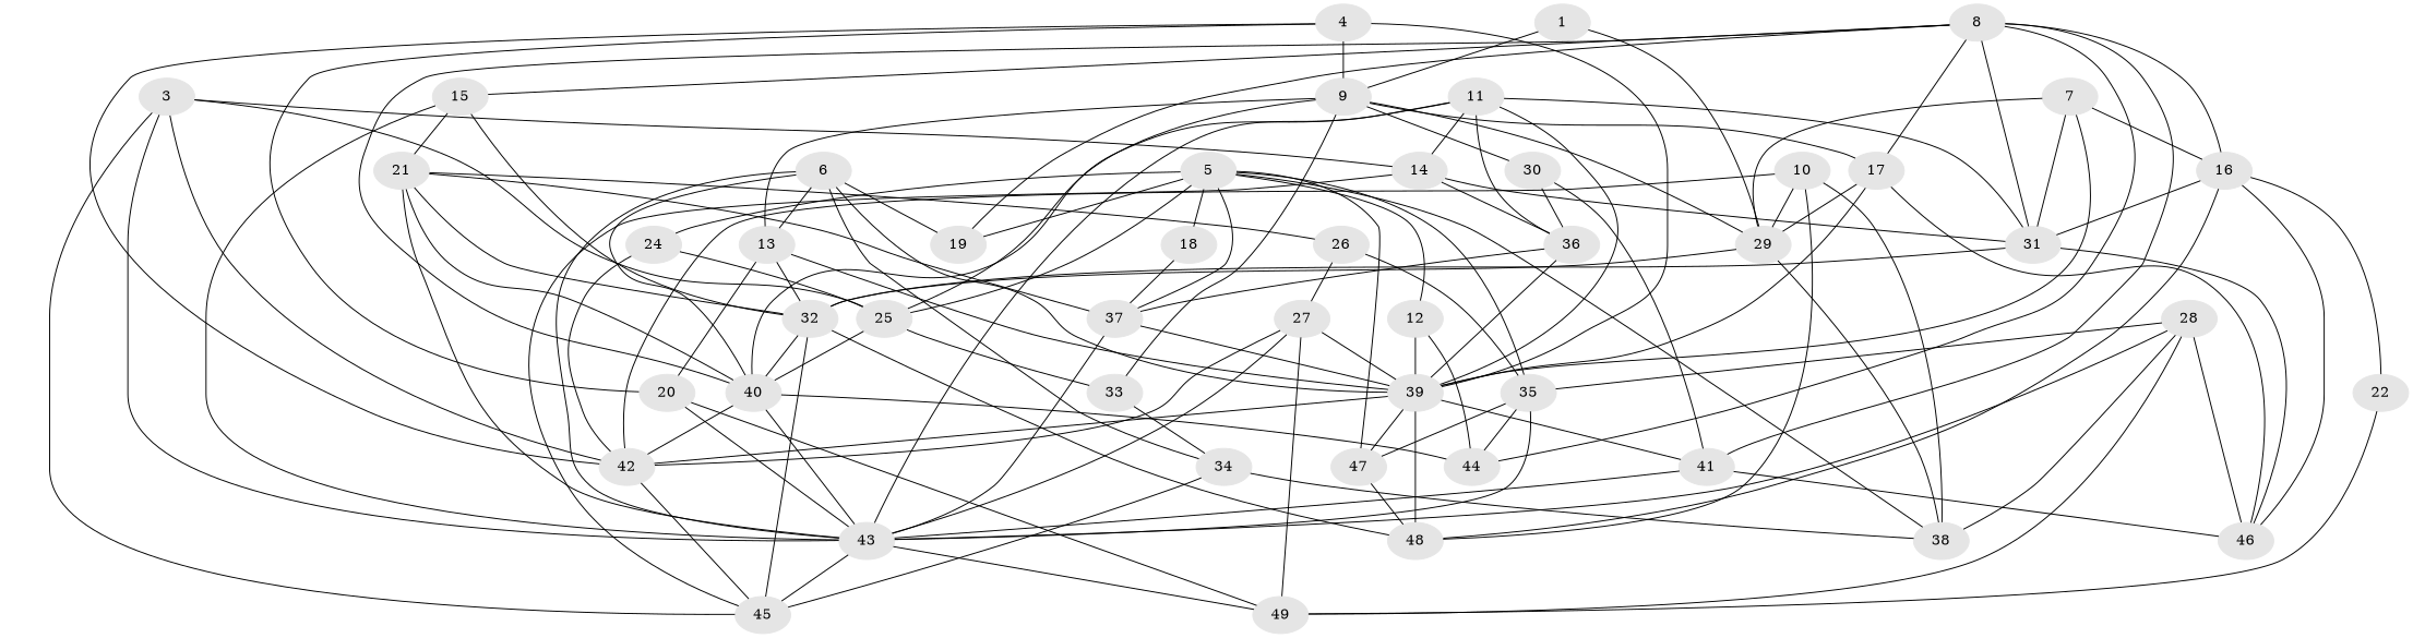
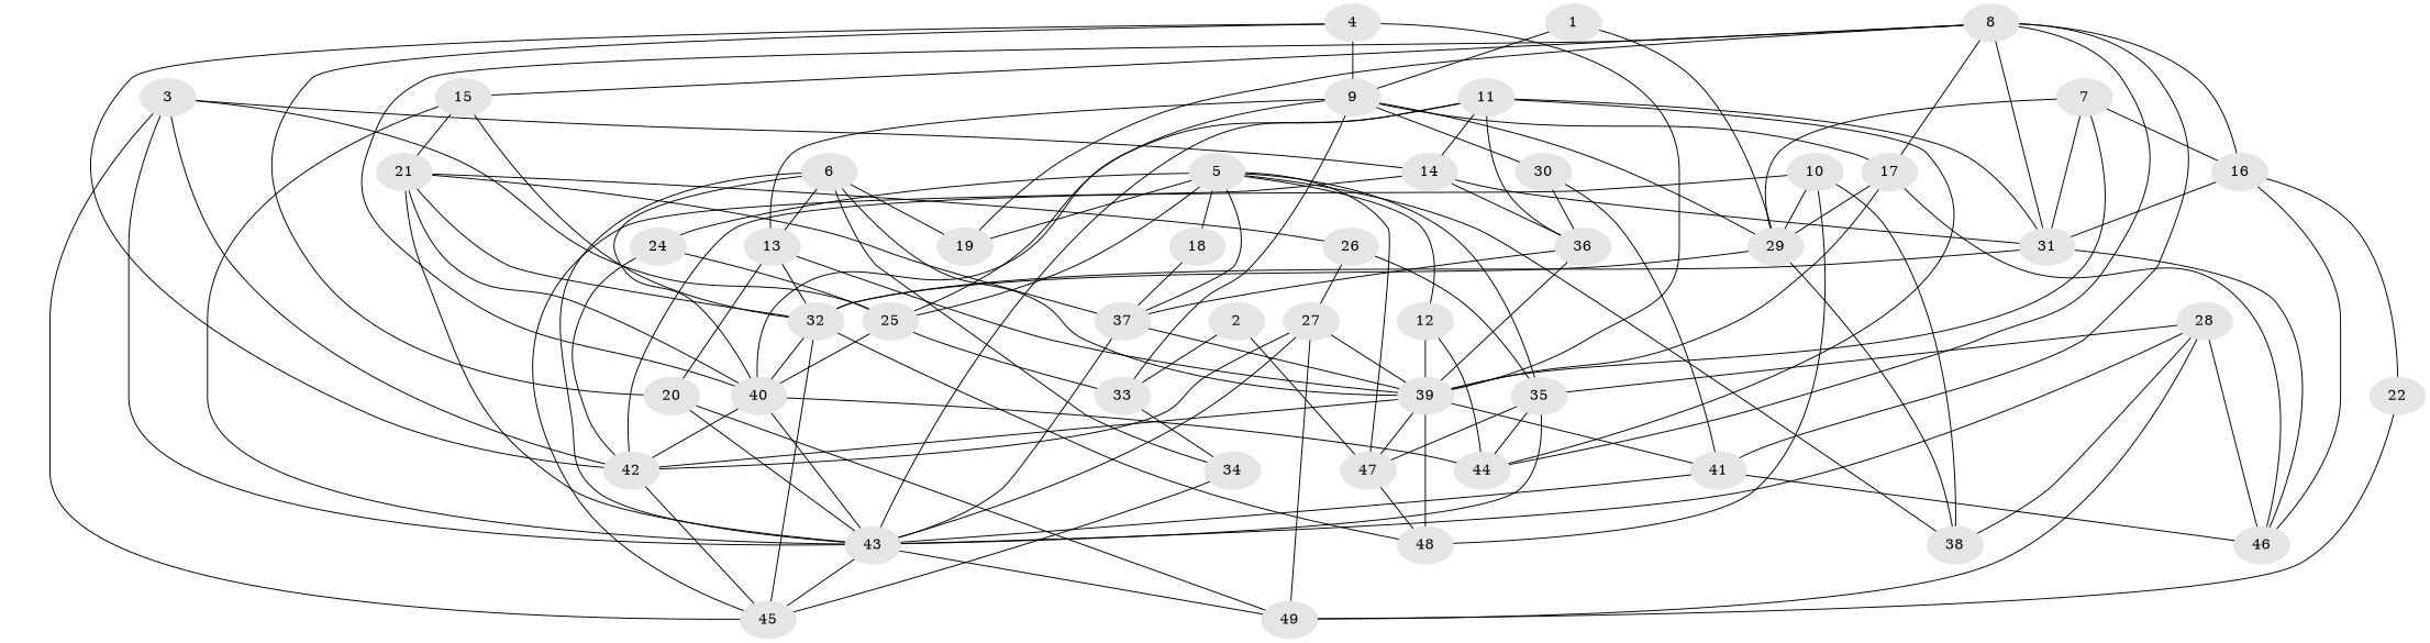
  graph {
    node [color=gray90 style=filled]
    edge [weight=1.0]
    1
    9
    29
    33
    25
    13
    17
    30
    38
    32
+   2
    47
    34
    48
    3
    14
    42
    43
    45
    31
    36
    49
    4
    20
    39
    41
    5
    18
    19
    24
    35
    37
    12
    40
    46
    44
    6
    7
    16
    22
    8
    15
    21
    10
    11
    26
    27
    28
    1 -- 9
    1 -- 29
    9 -- 29
    9 -- 33
    9 -- 25
    9 -- 13
    9 -- 17
    9 -- 30
    29 -- 38
    29 -- 32
    33 -- 34
    25 -- 33
    25 -- 40
    13 -- 32
    13 -- 20
    13 -- 39
    17 -- 29
    17 -- 39 [weight=3.0]
    17 -- 46
    30 -- 36
    30 -- 41 [weight=2.0]
    32 -- 48
    32 -- 45
    32 -- 40
+   2 -- 33
+   2 -- 47
    47 -- 48
-   34 -- 38
    34 -- 45
    3 -- 25
    3 -- 14
    3 -- 42
    3 -- 43
    3 -- 45
    14 -- 45
    14 -- 31
    14 -- 36
    42 -- 45
    43 -- 45
    43 -- 49
    31 -- 32
    31 -- 46
    36 -- 39
    36 -- 37
    4 -- 9 [weight=2.0]
    4 -- 42
    4 -- 20
    4 -- 39
    20 -- 43
    20 -- 49
    39 -- 47
    39 -- 48
    39 -- 42
    39 -- 41
    41 -- 43
    41 -- 46
    5 -- 25 [weight=3.0]
    5 -- 38
    5 -- 47
    5 -- 18
    5 -- 19
    5 -- 24
    5 -- 35
    5 -- 37
    5 -- 12 [weight=2.0]
    18 -- 37
    24 -- 25
    24 -- 42
    35 -- 47
    35 -- 43
    35 -- 44
    37 -- 43
    37 -- 39
    12 -- 39
    12 -- 44
    40 -- 42
    40 -- 43
    40 -- 44 [weight=2.0]
    6 -- 13 [weight=2.0]
    6 -- 34
    6 -- 43
    6 -- 39
    6 -- 19
    6 -- 40
    7 -- 29
    7 -- 31
    7 -- 39
    7 -- 16
-   16 -- 48
    16 -- 31
    16 -- 46
    16 -- 22
    22 -- 49
    8 -- 17
    8 -- 31
    8 -- 41
    8 -- 19
    8 -- 40
    8 -- 44
    8 -- 16
    8 -- 15
    15 -- 32
    15 -- 43
    15 -- 21
    21 -- 32
    21 -- 43 [weight=2.0]
    21 -- 37
    21 -- 40
    21 -- 26
    10 -- 29
    10 -- 38
    10 -- 48
    10 -- 42
    11 -- 14
    11 -- 43
    11 -- 31
    11 -- 36
-   11 -- 39
+   11 -- 44
    11 -- 40
    26 -- 35
    26 -- 27
    27 -- 42
    27 -- 43
    27 -- 49
    27 -- 39
    28 -- 38
    28 -- 43
    28 -- 49
    28 -- 35 [weight=2.0]
    28 -- 46
  }
